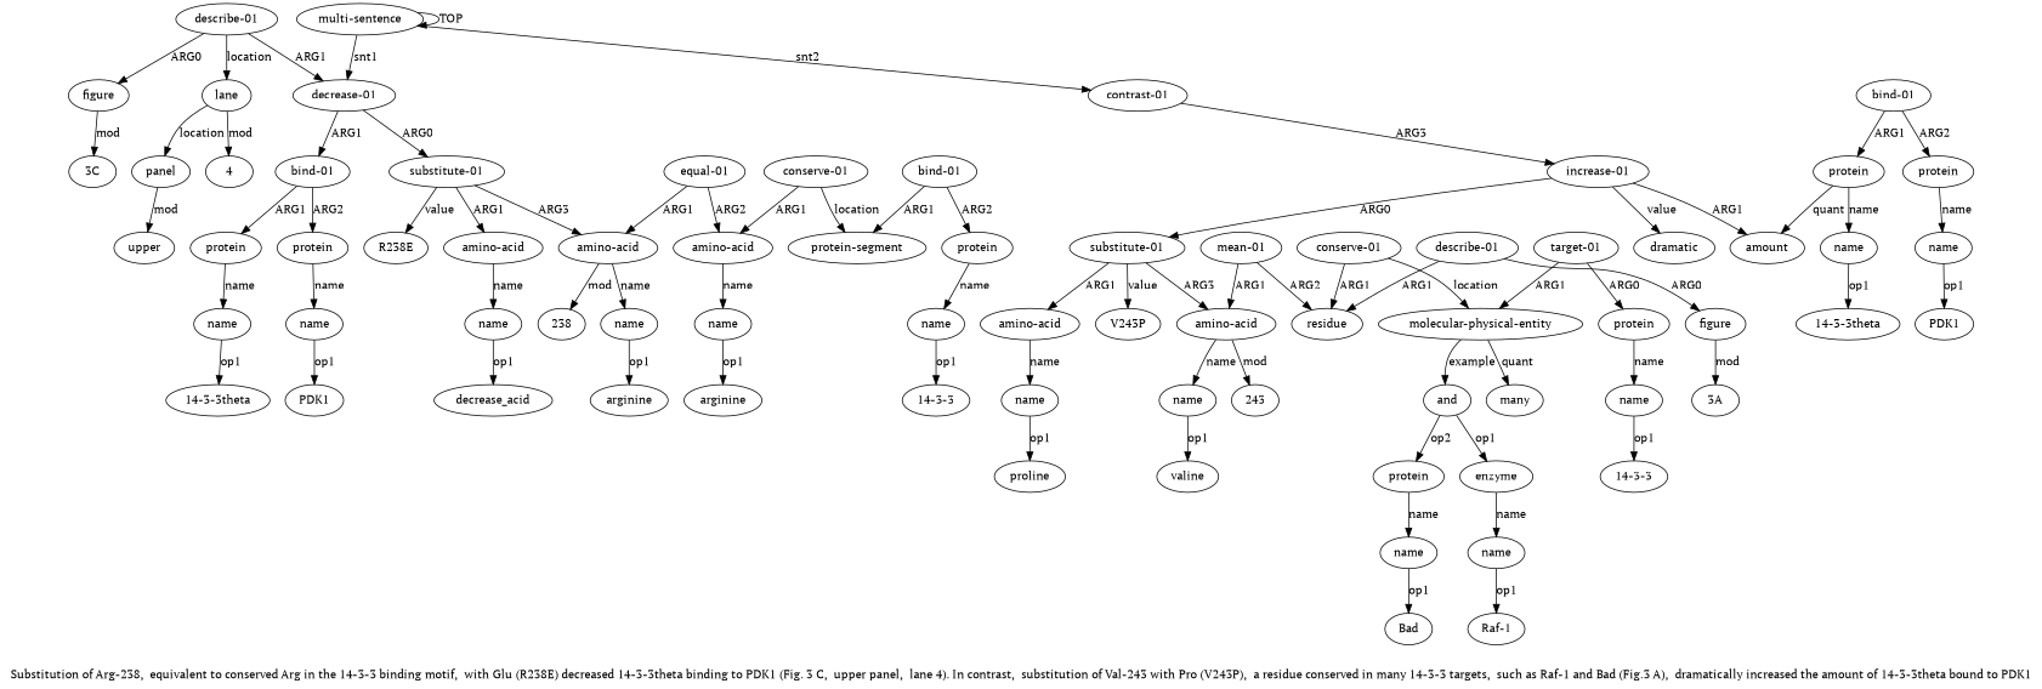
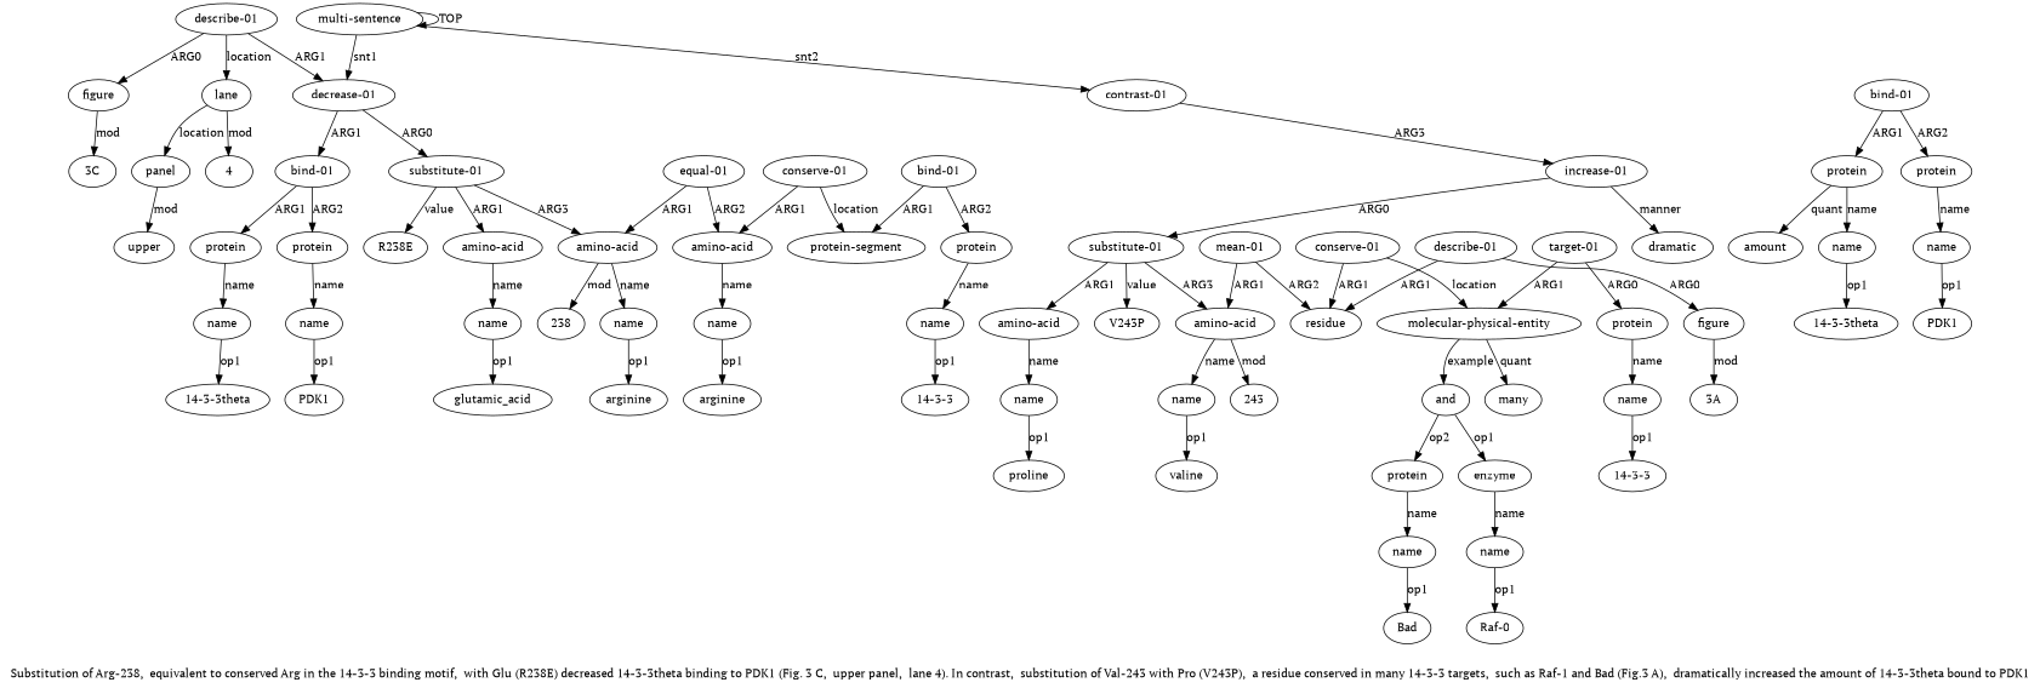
  digraph {
    fontname="PT Serif"
    label="Substitution of Arg-238,  equivalent to conserved Arg in the 14-3-3 binding motif,  with Glu (R238E) decreased 14-3-3theta binding to PDK1 (Fig. 3 C,  upper panel,  lane 4). In contrast,  substitution of Val-243 with Pro (V243P),  a residue conserved in many 14-3-3 targets,  such as Raf-1 and Bad (Fig.3 A),  dramatically increased the amount of 14-3-3theta bound to PDK1"
    node [color=black fontname="PT Serif" gold_ind=-1 gold_label=name test_ind=-1 test_label=name]
    edge [color=black fontname="PT Serif" gold_label=ARG1 test_label=ARG1]
    n1 [gold_ind=20 gold_label="describe-01" label="describe-01" test_ind=20 test_label="describe-01"]
    n2 [gold_ind=21 gold_label=figure label=figure test_ind=21 test_label=figure]
    n3 [gold_ind=22 gold_label=lane label=lane test_ind=22 test_label=lane]
    n4 [gold_ind=1 gold_label="decrease-01" label="decrease-01" test_ind=1 test_label="decrease-01"]
    n5 [gold_label="3C" label="3C" test_label="3C"]
    n6 [gold_ind=23 gold_label=panel label=panel test_ind=23 test_label=panel]
    n7 [gold_label=4 label=4 test_label=4]
    n8 [gold_ind=15 gold_label="bind-01" label="bind-01" test_ind=15 test_label="bind-01"]
    n9 [gold_ind=2 gold_label="substitute-01" label="substitute-01" test_ind=2 test_label="substitute-01"]
    n10 [gold_ind=24 gold_label=upper label=upper test_ind=24 test_label=upper]
    n11 [gold_ind=16 gold_label=protein label=protein test_ind=16 test_label=protein]
    n12 [gold_ind=18 gold_label=protein label=protein test_ind=18 test_label=protein]
    n13 [gold_label=R238E label=R238E test_label=R238E]
    n14 [gold_ind=3 gold_label="amino-acid" label="amino-acid" test_ind=3 test_label="amino-acid"]
    n15 [gold_ind=5 gold_label="amino-acid" label="amino-acid" test_ind=5 test_label="amino-acid"]
    n16 [gold_ind=25 gold_label="contrast-01" label="contrast-01" test_ind=25 test_label="contrast-01"]
    n17 [gold_ind=26 gold_label="increase-01" label="increase-01" test_ind=26 test_label="increase-01"]
    n18 [gold_ind=27 gold_label="substitute-01" label="substitute-01" test_ind=27 test_label="substitute-01"]
    n19 [gold_ind=53 gold_label=dramatic label=dramatic test_ind=53 test_label=dramatic]
    n20 [gold_ind=47 gold_label=amount label=amount test_ind=47 test_label=amount]
    n21 [gold_ind=28 gold_label="amino-acid" label="amino-acid" test_ind=28 test_label="amino-acid"]
    n22 [gold_label=V243P label=V243P test_label=V243P]
    n23 [gold_ind=30 gold_label="amino-acid" label="amino-acid" test_ind=30 test_label="amino-acid"]
    n24 [gold_ind=29 label=name test_ind=29]
    n25 [gold_ind=31 label=name test_ind=31]
    n26 [gold_label=243 label=243 test_label=243]
    n27 [gold_label=proline label=proline test_label=proline]
    n28 [gold_label=valine label=valine test_label=valine]
    n29 [gold_label=PDK1 label=PDK1 test_label=PDK1]
    n30 [gold_label=arginine label=arginine test_label=arginine]
    n31 [gold_label=PDK1 label=PDK1 test_label=PDK1]
    n32 [gold_ind=37 gold_label=protein label=protein test_ind=37 test_label=protein]
    n33 [gold_ind=38 label=name test_ind=38]
    n34 [gold_label="14-3-3" label="14-3-3" test_label="14-3-3"]
    n35 [gold_ind=36 gold_label="target-01" label="target-01" test_ind=36 test_label="target-01"]
    n36 [gold_ind=35 gold_label="molecular-physical-entity" label="molecular-physical-entity" test_ind=35 test_label="molecular-physical-entity"]
    n37 [gold_ind=39 gold_label=and label=and test_ind=39 test_label=and]
    n38 [gold_ind=44 gold_label=many label=many test_ind=44 test_label=many]
    n39 [gold_ind=42 gold_label=protein label=protein test_ind=42 test_label=protein]
    n40 [gold_ind=40 gold_label=enzyme label=enzyme test_ind=40 test_label=enzyme]
    n41 [gold_ind=33 gold_label=residue label=residue test_ind=33 test_label=residue]
    n42 [gold_ind=43 label=name test_ind=43]
    n43 [gold_ind=41 label=name test_ind=41]
-   n44 [gold_label="Raf-1" label="Raf-1" test_label="Raf-1"]
+   n44 [gold_label="Raf-1" label="Raf-0" test_label="Raf-1"]
    n45 [gold_ind=34 gold_label="conserve-01" label="conserve-01" test_ind=34 test_label="conserve-01"]
    n46 [gold_label="14-3-3theta" label="14-3-3theta" test_label="14-3-3theta"]
    n47 [gold_ind=51 gold_label=protein label=protein test_ind=51 test_label=protein]
    n48 [gold_ind=52 label=name test_ind=52]
    n49 [gold_ind=50 gold_label="bind-01" label="bind-01" test_ind=50 test_label="bind-01"]
    n50 [gold_ind=48 gold_label=protein label=protein test_ind=48 test_label=protein]
    n51 [gold_ind=49 label=name test_ind=49]
    n52 [gold_label="14-3-3theta" label="14-3-3theta" test_label="14-3-3theta"]
    n53 [gold_label=238 label=238 test_label=238]
    n54 [gold_ind=32 gold_label="mean-01" label="mean-01" test_ind=32 test_label="mean-01"]
    n55 [gold_label=arginine label=arginine test_label=arginine]
    n56 [gold_ind=17 label=name test_ind=17]
    n57 [gold_ind=19 label=name test_ind=19]
    n58 [gold_ind=14 label=name test_ind=14]
    n59 [gold_label="14-3-3" label="14-3-3" test_label="14-3-3"]
    n60 [gold_ind=11 gold_label="protein-segment" label="protein-segment" test_ind=11 test_label="protein-segment"]
    n61 [gold_ind=10 gold_label="conserve-01" label="conserve-01" test_ind=10 test_label="conserve-01"]
    n62 [gold_ind=8 gold_label="amino-acid" label="amino-acid" test_ind=8 test_label="amino-acid"]
    n63 [gold_ind=9 label=name test_ind=9]
    n64 [gold_ind=13 gold_label=protein label=protein test_ind=13 test_label=protein]
    n65 [gold_ind=12 gold_label="bind-01" label="bind-01" test_ind=12 test_label="bind-01"]
    n66 [gold_label=Bad label=Bad test_label=Bad]
-   n67 [gold_label=glutamic_acid label=decrease_acid test_label=glutamic_acid]
+   n67 [gold_label=glutamic_acid label=glutamic_acid test_label=glutamic_acid]
    n68 [gold_ind=4 label=name test_ind=4]
    n69 [gold_ind=6 label=name test_ind=6]
    n70 [gold_ind=0 gold_label="multi-sentence" label="multi-sentence" test_ind=0 test_label="multi-sentence"]
    n71 [gold_ind=7 gold_label="equal-01" label="equal-01" test_ind=7 test_label="equal-01"]
    n72 [gold_label="3A" label="3A" test_label="3A"]
    n73 [gold_ind=46 gold_label=figure label=figure test_ind=46 test_label=figure]
    n74 [gold_ind=45 gold_label="describe-01" label="describe-01" test_ind=45 test_label="describe-01"]
    n1 -> n2 [gold_label=ARG0 label=ARG0 test_label=ARG0]
    n1 -> n3 [gold_label=location label=location test_label=location]
    n1 -> n4 [label=ARG1]
    n2 -> n5 [gold_label=mod label=mod test_label=mod]
    n3 -> n6 [gold_label=location label=location test_label=location]
    n3 -> n7 [gold_label=mod label=mod test_label=mod]
    n4 -> n8 [label=ARG1]
    n4 -> n9 [gold_label=ARG0 label=ARG0 test_label=ARG0]
    n6 -> n10 [gold_label=mod label=mod test_label=mod]
    n8 -> n11 [label=ARG1]
    n8 -> n12 [gold_label=ARG2 label=ARG2 test_label=ARG2]
    n9 -> n13 [gold_label=value label=value test_label=value]
    n9 -> n14 [label=ARG1]
    n9 -> n15 [gold_label=ARG3 label=ARG3 test_label=ARG3]
    n11 -> n56 [gold_label=name label=name test_label=name]
    n12 -> n57 [gold_label=name label=name test_label=name]
    n14 -> n68 [gold_label=name label=name test_label=name]
    n15 -> n53 [gold_label=mod label=mod test_label=mod]
    n15 -> n69 [gold_label=name label=name test_label=name]
    n16 -> n17 [gold_label=ARG2 label=ARG3 test_label=ARG2]
    n17 -> n18 [gold_label=ARG0 label=ARG0 test_label=ARG0]
-   n17 -> n19 [gold_label=manner label=value test_label=manner]
-   n17 -> n20 [label=ARG1]
+   n17 -> n19 [gold_label=manner label=manner test_label=manner]
    n18 -> n21 [label=ARG1]
    n18 -> n22 [gold_label=value label=value test_label=value]
    n18 -> n23 [gold_label=ARG3 label=ARG3 test_label=ARG3]
    n21 -> n24 [gold_label=name label=name test_label=name]
    n23 -> n25 [gold_label=name label=name test_label=name]
    n23 -> n26 [gold_label=mod label=mod test_label=mod]
    n24 -> n27 [gold_label=op1 label=op1 test_label=op1]
    n25 -> n28 [gold_label=op1 label=op1 test_label=op1]
    n32 -> n33 [gold_label=name label=name test_label=name]
    n33 -> n34 [gold_label=op1 label=op1 test_label=op1]
    n35 -> n32 [gold_label=ARG0 label=ARG0 test_label=ARG0]
    n35 -> n36 [label=ARG1]
    n36 -> n37 [gold_label=example label=example test_label=example]
    n36 -> n38 [gold_label=quant label=quant test_label=quant]
    n37 -> n39 [gold_label=op2 label=op2 test_label=op2]
    n37 -> n40 [gold_label=op1 label=op1 test_label=op1]
    n39 -> n42 [gold_label=name label=name test_label=name]
    n40 -> n43 [gold_label=name label=name test_label=name]
    n42 -> n66 [gold_label=op1 label=op1 test_label=op1]
    n43 -> n44 [gold_label=op1 label=op1 test_label=op1]
    n45 -> n36 [gold_label=location label=location test_label=location]
    n45 -> n41 [label=ARG1]
    n47 -> n48 [gold_label=name label=name test_label=name]
    n48 -> n29 [gold_label=op1 label=op1 test_label=op1]
    n49 -> n47 [gold_label=ARG2 label=ARG2 test_label=ARG2]
    n49 -> n50 [label=ARG1]
    n50 -> n20 [gold_label=quant label=quant test_label=quant]
    n50 -> n51 [gold_label=name label=name test_label=name]
    n51 -> n52 [gold_label=op1 label=op1 test_label=op1]
    n54 -> n23 [label=ARG1]
    n54 -> n41 [gold_label=ARG2 label=ARG2 test_label=ARG2]
    n56 -> n46 [gold_label=op1 label=op1 test_label=op1]
    n57 -> n31 [gold_label=op1 label=op1 test_label=op1]
    n58 -> n59 [gold_label=op1 label=op1 test_label=op1]
    n61 -> n60 [gold_label=location label=location test_label=location]
    n61 -> n62 [label=ARG1]
    n62 -> n63 [gold_label=name label=name test_label=name]
    n63 -> n30 [gold_label=op1 label=op1 test_label=op1]
    n64 -> n58 [gold_label=name label=name test_label=name]
    n65 -> n60 [label=ARG1]
    n65 -> n64 [gold_label=ARG2 label=ARG2 test_label=ARG2]
    n68 -> n67 [gold_label=op1 label=op1 test_label=op1]
    n69 -> n55 [gold_label=op1 label=op1 test_label=op1]
    n70 -> n4 [gold_label=snt1 label=snt1 test_label=snt1]
    n70 -> n16 [gold_label=snt2 label=snt2 test_label=snt2]
    n70 -> n70 [gold_label=TOP label=TOP test_label=TOP]
    n71 -> n15 [label=ARG1]
    n71 -> n62 [gold_label=ARG2 label=ARG2 test_label=ARG2]
    n73 -> n72 [gold_label=mod label=mod test_label=mod]
    n74 -> n41 [label=ARG1]
    n74 -> n73 [gold_label=ARG0 label=ARG0 test_label=ARG0]
  }
